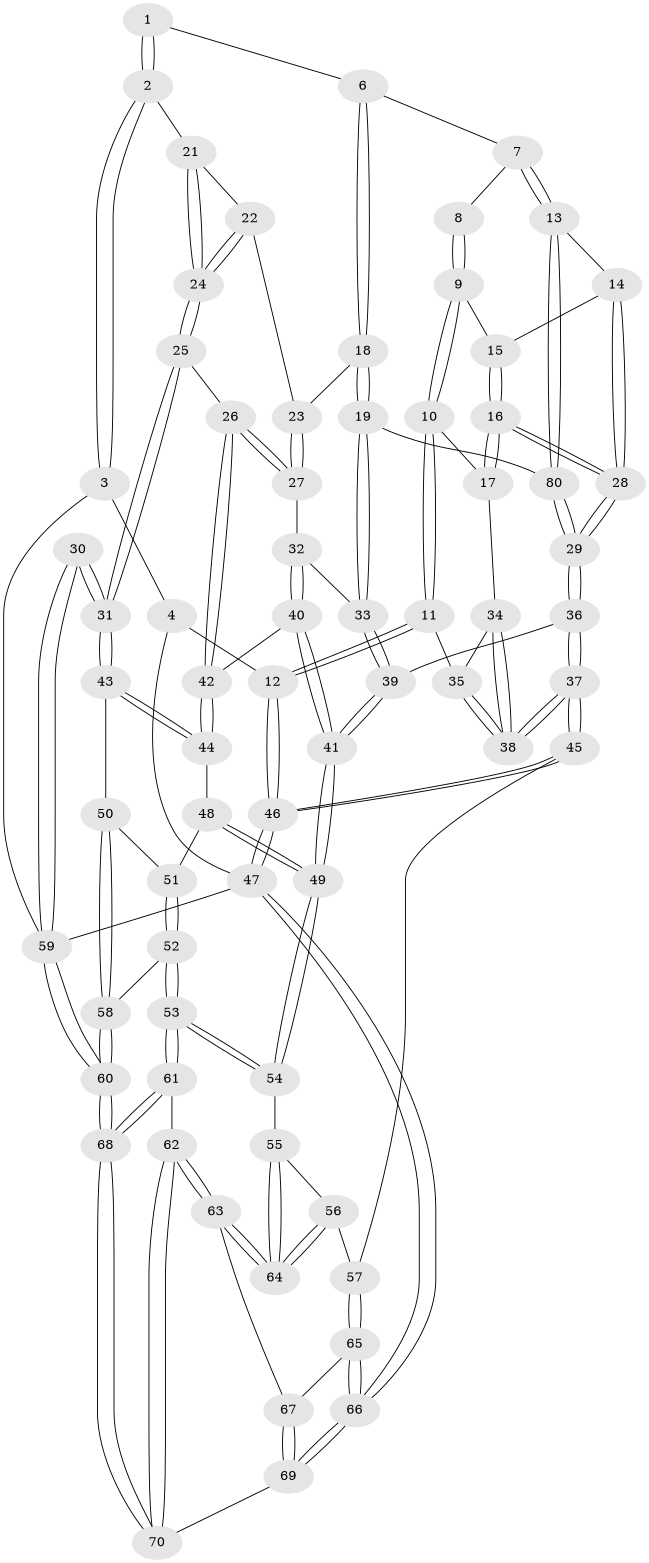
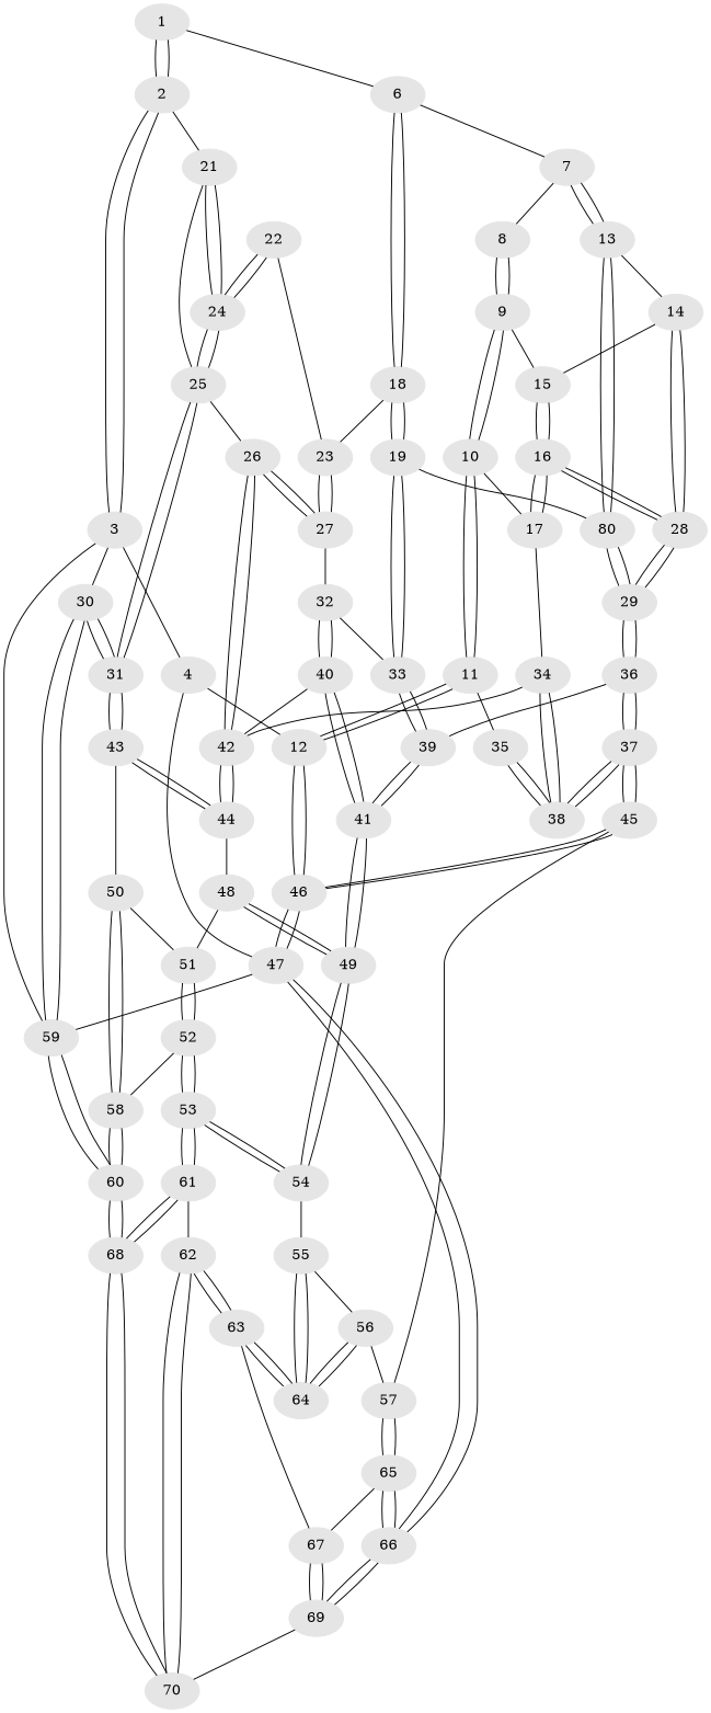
  graph {
    fontname="DejaVu Serif"
    node [color=gray90 fontname="DejaVu Serif" style=filled]
    edge [fontname="DejaVu Serif"]
    1
    2
    6
    3
    21
    7
    18
    4
    30
    59
    22
    24
    12
    47
    31
    60
    46
    66
    8
    9
    13
    19
    23
    14
    n25 [label=80]
    10
    15
    11
    17
    16
    35
    34
    38
    28
    29
    33
    27
    39
    36
    25
    32
    26
    42
    43
    44
    40
    37
    50
    41
    45
    57
    49
    54
    48
    51
    58
    65
    69
    52
    55
    53
    61
    68
    62
    56
    64
    67
    70
    63
    1 -- 2
    1 -- 2
    1 -- 6
    2 -- 3
    2 -- 3
    2 -- 21
    6 -- 7
    6 -- 18
    6 -- 18
    3 -- 4
+   3 -- 30
    3 -- 59
-   21 -- 22
+   21 -- 25
    21 -- 24
    21 -- 24
    7 -- 8
    7 -- 13
    7 -- 13
    18 -- 19
    18 -- 19
    18 -- 23
    4 -- 12
    4 -- 47
    30 -- 59
    30 -- 59
    30 -- 31
    30 -- 31
    59 -- 60
    59 -- 60
    22 -- 24
    22 -- 24
    22 -- 23
    24 -- 25
    24 -- 25
    12 -- 46
    12 -- 46
    47 -- 59
    47 -- 66
    47 -- 66
    31 -- 43
    31 -- 43
    60 -- 68
    60 -- 68
    46 -- 47
    46 -- 47
    66 -- 69
    66 -- 69
    8 -- 9
    8 -- 9
    9 -- 10
    9 -- 10
    9 -- 15
    13 -- 14
    13 -- n25
    13 -- n25
    19 -- n25
    19 -- 33
    19 -- 33
    23 -- 27
    23 -- 27
    14 -- 15
    14 -- 28
    14 -- 28
    n25 -- 29
    n25 -- 29
    10 -- 11
    10 -- 11
    10 -- 17
    15 -- 16
    15 -- 16
    11 -- 12
    11 -- 12
    11 -- 35
    17 -- 34
    16 -- 17
    16 -- 17
    16 -- 28
    16 -- 28
    35 -- 38
    35 -- 38
-   34 -- 35
+   34 -- 42
    34 -- 38
    34 -- 38
    28 -- 29
    28 -- 29
    29 -- 36
    29 -- 36
    33 -- 39
    33 -- 39
    27 -- 32
    39 -- 41
    39 -- 41
    36 -- 39
    36 -- 37
    36 -- 37
    25 -- 31
    25 -- 31
    25 -- 26
    32 -- 33
    32 -- 40
    32 -- 40
    26 -- 27
    26 -- 27
    26 -- 42
    26 -- 42
    42 -- 44
    42 -- 44
    43 -- 44
    43 -- 44
    43 -- 50
    44 -- 48
    40 -- 42
    40 -- 41
    40 -- 41
    37 -- 38
    37 -- 38
    37 -- 45
    37 -- 45
    50 -- 51
    50 -- 58
    50 -- 58
    41 -- 49
    41 -- 49
    45 -- 46
    45 -- 46
    45 -- 57
    57 -- 65
    57 -- 65
    49 -- 54
    49 -- 54
    54 -- 55
    48 -- 49
    48 -- 49
    48 -- 51
    51 -- 52
    51 -- 52
    58 -- 60
    58 -- 60
    65 -- 66
    65 -- 66
    65 -- 67
    69 -- 70
    52 -- 58
    52 -- 53
    52 -- 53
    55 -- 56
    55 -- 64
    55 -- 64
    53 -- 54
    53 -- 54
    53 -- 61
    53 -- 61
    61 -- 68
    61 -- 68
    61 -- 62
    68 -- 70
    68 -- 70
    62 -- 70
    62 -- 70
    62 -- 63
    62 -- 63
    56 -- 57
    56 -- 64
    56 -- 64
    67 -- 69
    67 -- 69
    63 -- 64
    63 -- 64
    63 -- 67
  }
